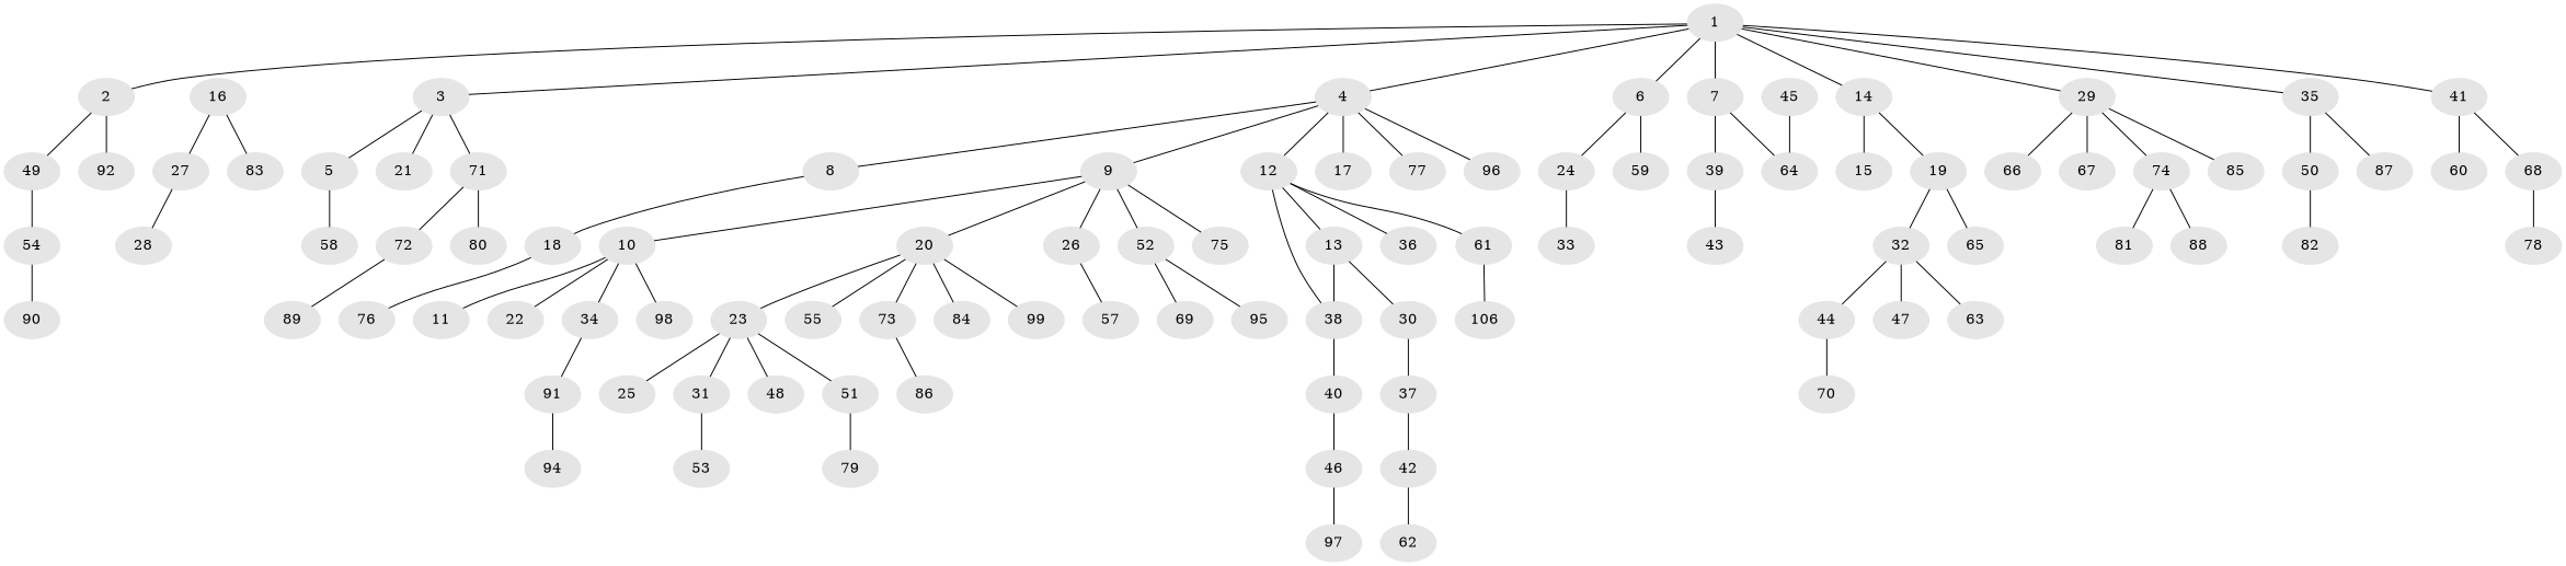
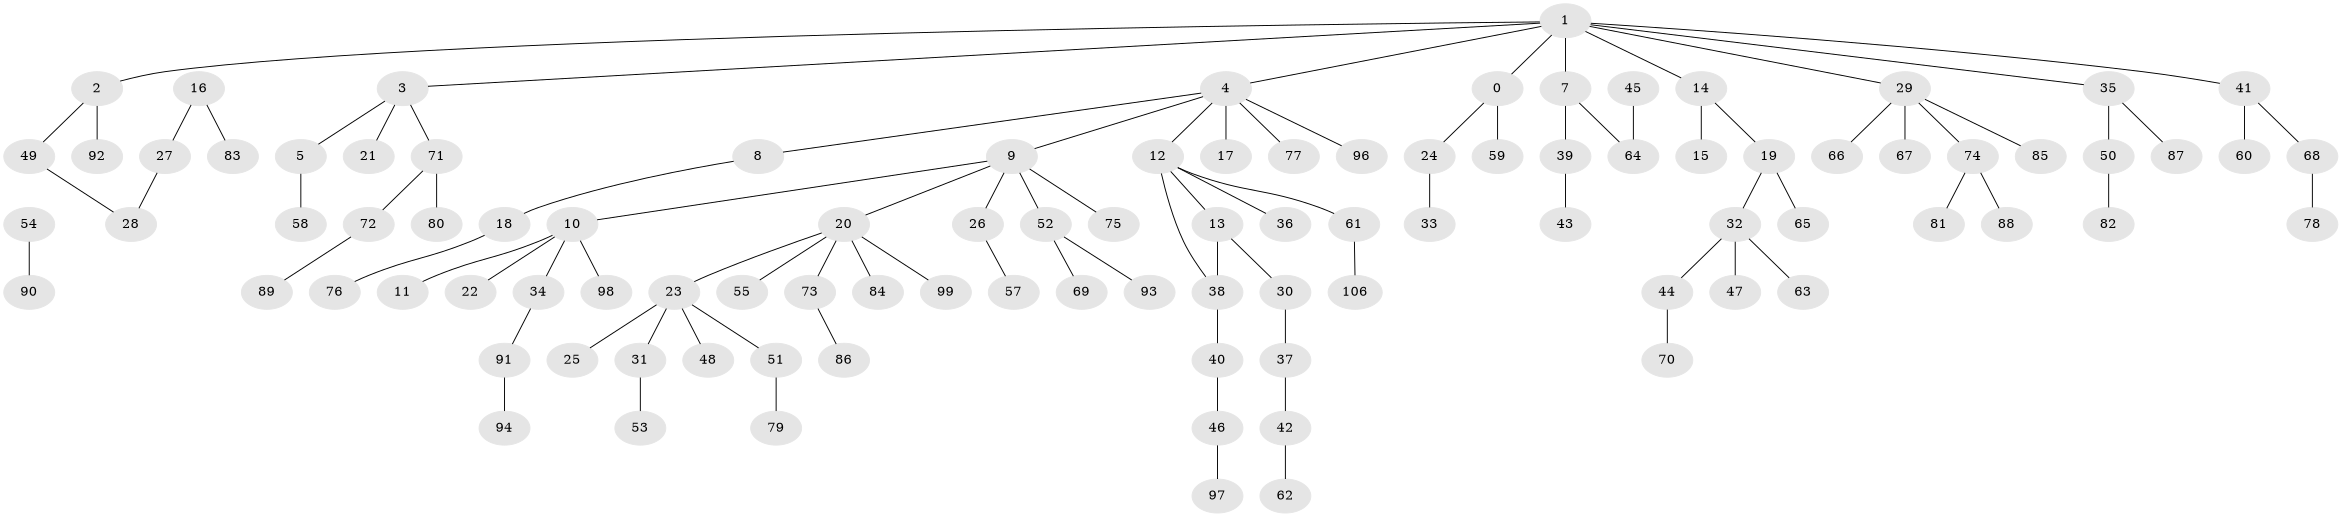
  graph {
    node [color=gray90 style=filled]
    1
    2
    3
    4
-   6
+   6 [label=0]
    7
    14
    29
    35
    41
    49
    92
    5
    21
    71
    8
    9
    12
    17
    77
    96
    24
    59
    39
    64
    15
    19
    66
    67
    74
    85
    50
    87
    60
    68
    54
    58
    72
    80
    18
    10
    20
    26
    52
    75
    13
    36
    61
    38
    33
    43
    45
    76
    11
    22
    34
    98
    23
    55
    73
    84
    99
    57
    69
-   93 [label=95]
+   93
    91
    30
    16
    27
    83
    n71 [label=106]
    37
    40
    32
    65
    28
    44
    47
    63
    25
    31
    48
    51
    86
    53
    79
    81
    88
    42
    70
    94
    82
    62
    46
    97
    78
    90
    89
    1 -- 2
    1 -- 3
    1 -- 4
    1 -- 6
    1 -- 7
    1 -- 14
    1 -- 29
    1 -- 35
    1 -- 41
    2 -- 49
    2 -- 92
    3 -- 5
    3 -- 21
    3 -- 71
    4 -- 8
    4 -- 9
    4 -- 12
    4 -- 17
    4 -- 77
    4 -- 96
    6 -- 24
    6 -- 59
    7 -- 39
    7 -- 64
    14 -- 15
    14 -- 19
    29 -- 66
    29 -- 67
    29 -- 74
    29 -- 85
    35 -- 50
    35 -- 87
    41 -- 60
    41 -- 68
-   49 -- 54
+   49 -- 28
    5 -- 58
    71 -- 72
    71 -- 80
    8 -- 18
    9 -- 10
    9 -- 20
    9 -- 26
    9 -- 52
    9 -- 75
    12 -- 13
    12 -- 36
    12 -- 61
    12 -- 38
    24 -- 33
    39 -- 43
    19 -- 32
    19 -- 65
    74 -- 81
    74 -- 88
    50 -- 82
    68 -- 78
    54 -- 90
    72 -- 89
    18 -- 76
    10 -- 11
    10 -- 22
    10 -- 34
    10 -- 98
    20 -- 23
    20 -- 55
    20 -- 73
    20 -- 84
    20 -- 99
    26 -- 57
    52 -- 69
    52 -- 93
    13 -- 38
    13 -- 30
    61 -- n71
    38 -- 40
    45 -- 64
    34 -- 91
    23 -- 25
    23 -- 31
    23 -- 48
    23 -- 51
    73 -- 86
    91 -- 94
    30 -- 37
    16 -- 27
    16 -- 83
    27 -- 28
    37 -- 42
    40 -- 46
    32 -- 44
    32 -- 47
    32 -- 63
    44 -- 70
    31 -- 53
    51 -- 79
    42 -- 62
    46 -- 97
  }
